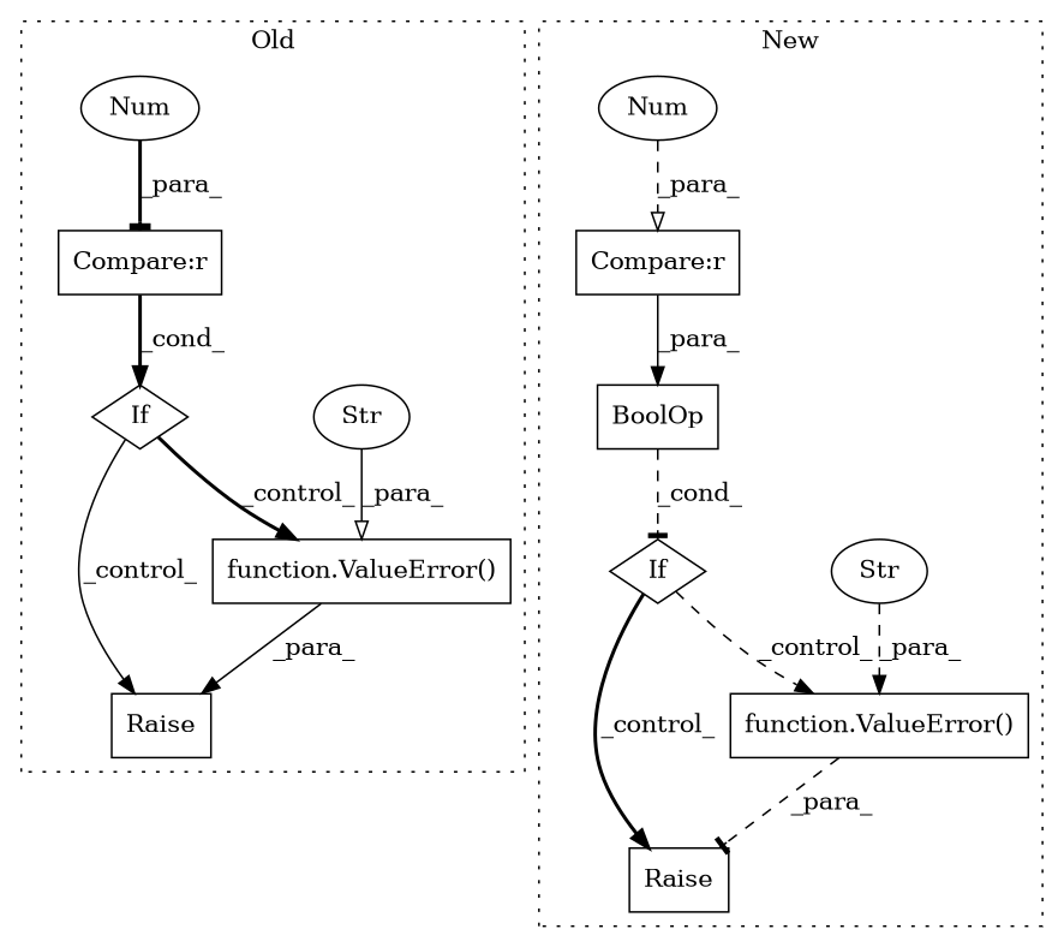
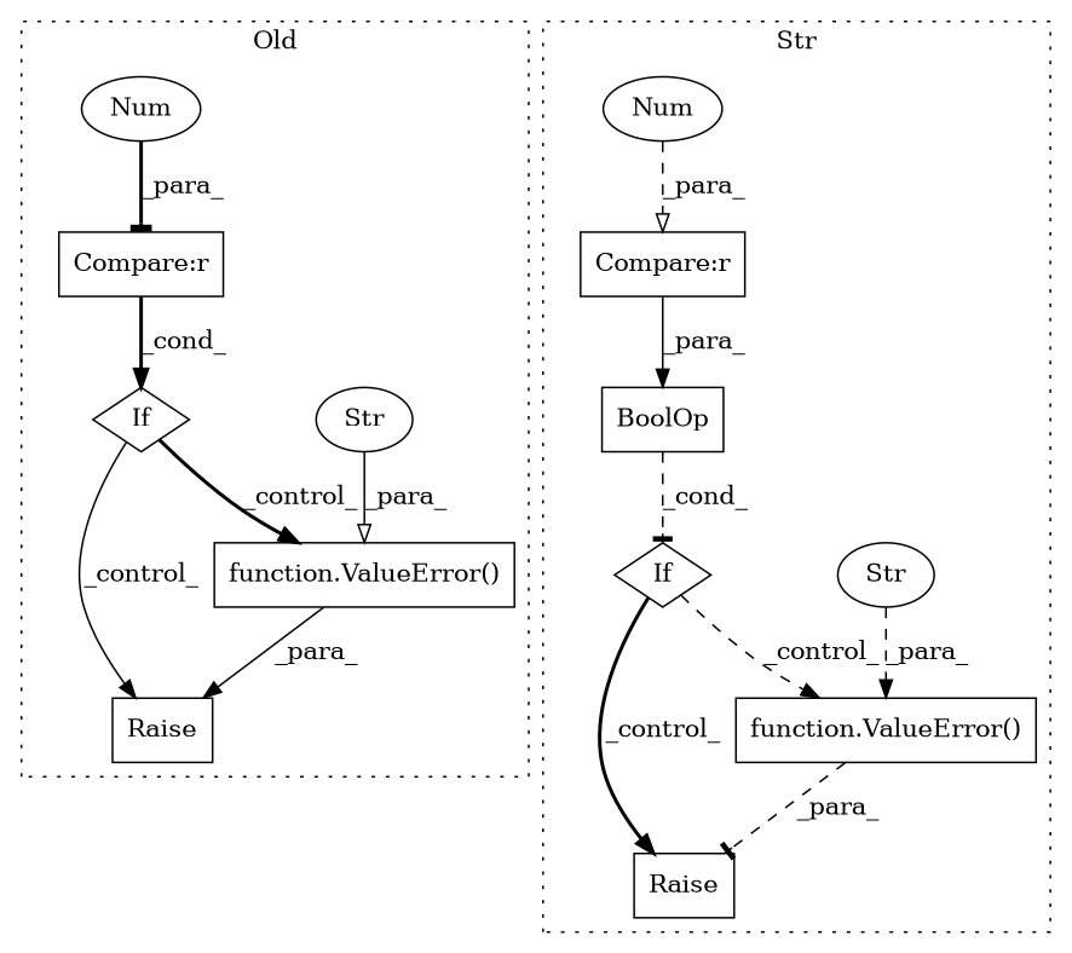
  digraph {
    node [a=75 l="11,1" shape=box]
    edge [style=dashed arrowhead=normal]
    n1 [label="function.ValueError()" s="8528,8568"]
    n2 [a=91 l=6 label=Raise s=8522]
    n3 [a=66 l=29 label=Str s=8539 shape=ellipse]
    n4 [a=96 l=3 label=If s=8470 shape=diamond]
    n5 [a=40 l=13 label="Compare:r" s=8495]
    n6 [a=76 l=1 label=Num s=8507 shape=ellipse]
    n7 [label="function.ValueError()" s="2392,2481"]
    n8 [a=91 l=6 label=Raise s=2386]
    n9 [a=66 l=78 label=Str s=2403 shape=ellipse]
    n10 [a=96 l=3 label=If s=2333 shape=diamond]
    n11 [a=40 l=14 label="Compare:r" s=2358]
    n12 [a=72 l=36 label=BoolOp s=2336]
    n13 [a=76 l=1 label=Num s=2371 shape=ellipse]
    subgraph cluster_1 {
      label=Old
      style=dotted
      n1
      n2
      n3
      n4
      n5
      n6
    }
    subgraph cluster_2 {
-     label=New
+     label=Str
      style=dotted
      n7
      n8
      n9
      n10
      n11
      n12
      n13
    }
    n1 -> n2 [label=_para_ style=solid]
    n3 -> n1 [label=_para_ style=solid arrowhead=onormal]
    n4 -> n1 [label=_control_ style=bold]
    n4 -> n2 [label=_control_ style=solid]
    n5 -> n4 [label=_cond_ style=bold]
    n6 -> n5 [label=_para_ style=bold arrowhead=tee]
    n7 -> n8 [label=_para_ arrowhead=tee]
    n9 -> n7 [label=_para_]
    n10 -> n7 [label=_control_]
    n10 -> n8 [label=_control_ style=bold]
    n11 -> n12 [label=_para_ style=solid]
    n12 -> n10 [label=_cond_ arrowhead=tee]
    n13 -> n11 [label=_para_ arrowhead=onormal]
  }
